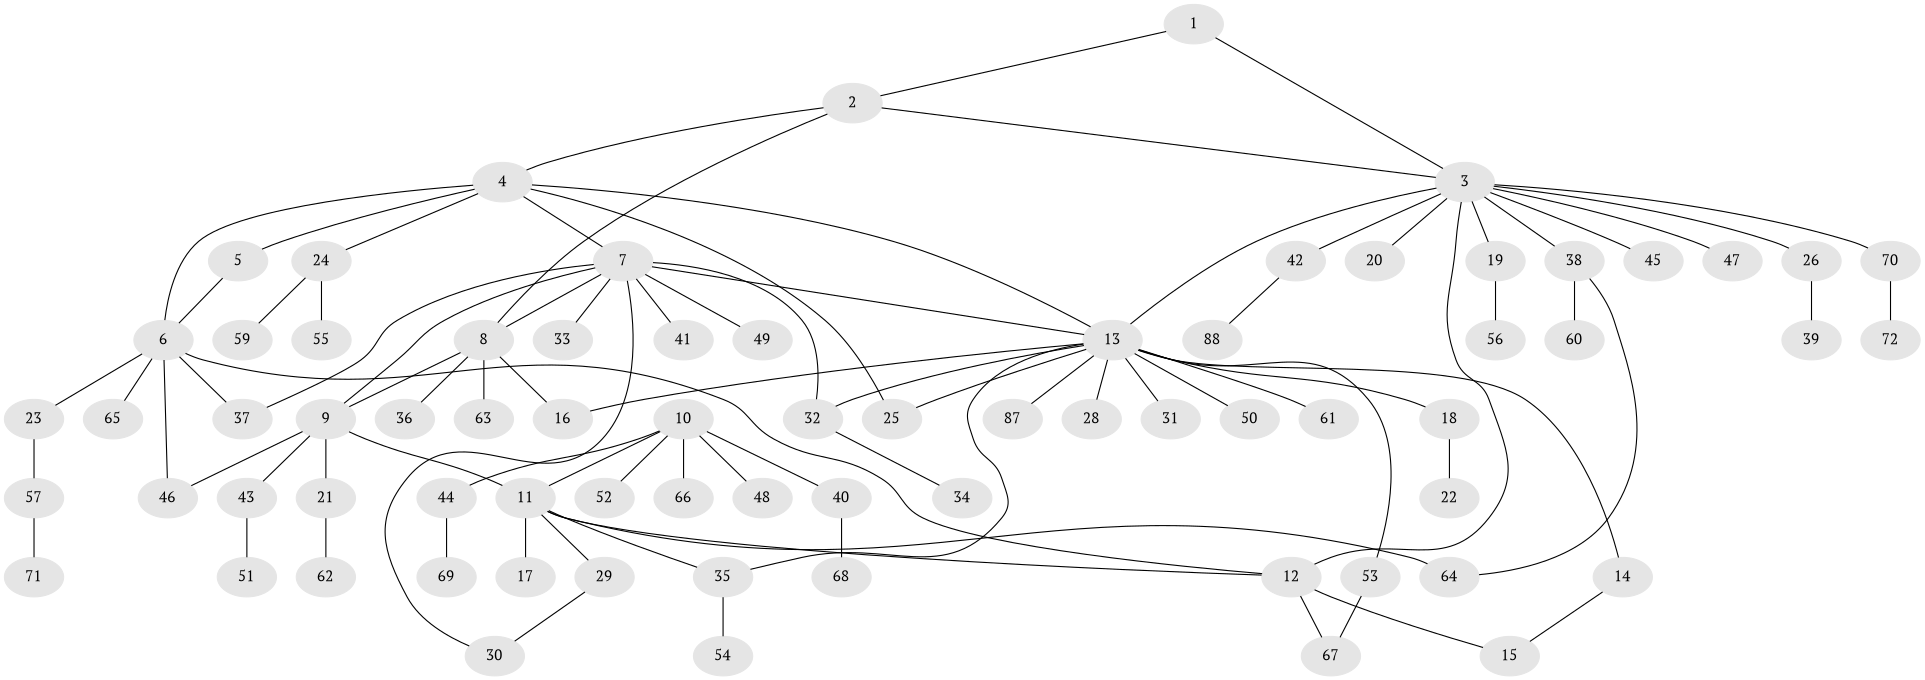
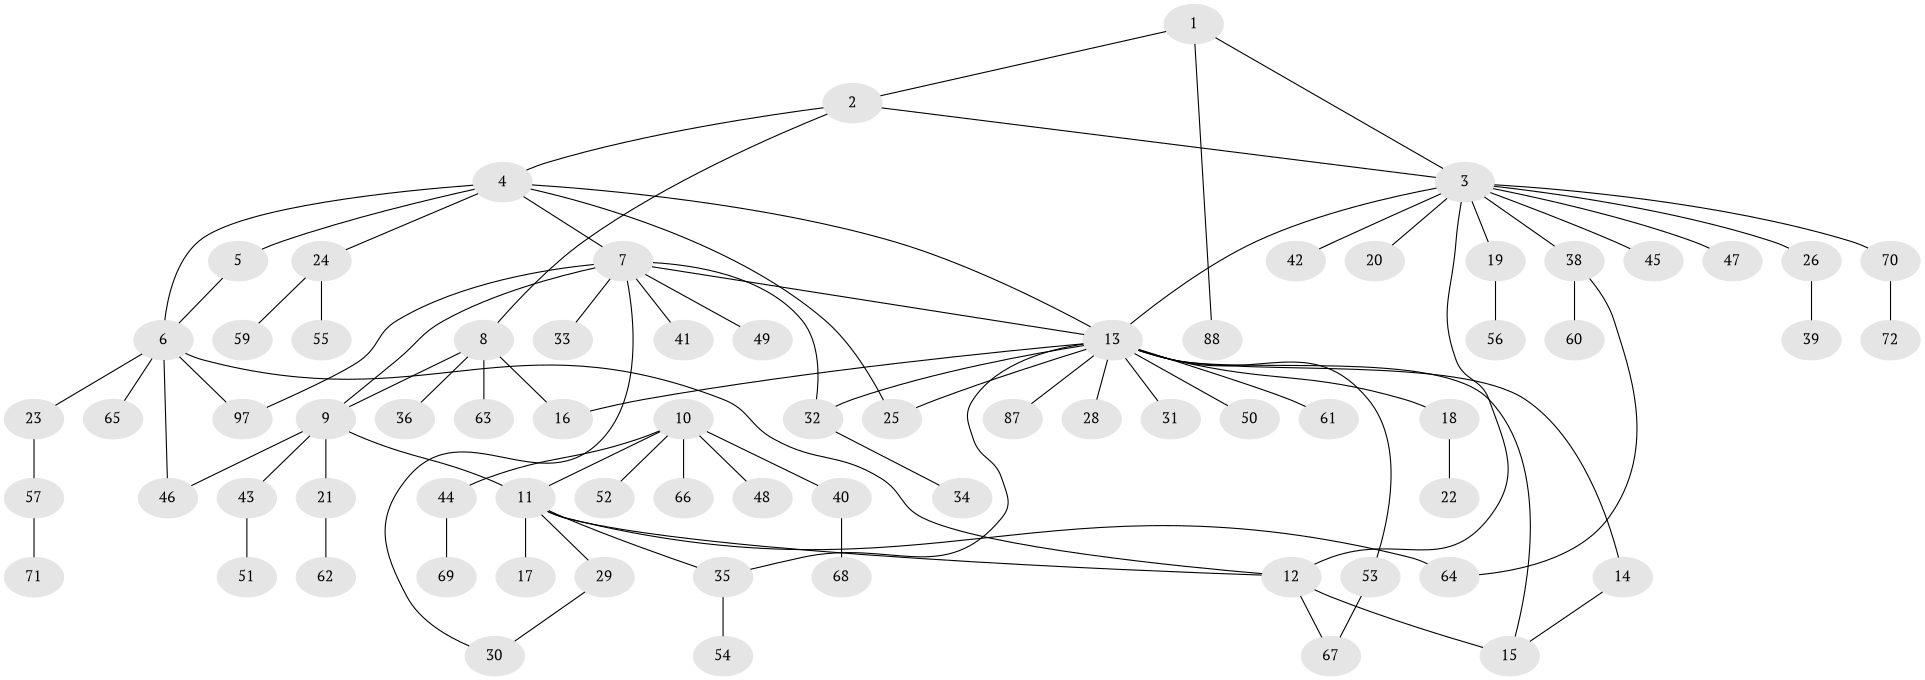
  graph {
    fontname="PT Serif"
    node [color=gray90 fontname="PT Serif" style=filled]
    edge [fontname="PT Serif"]
    1
    2
    3
    n4 [label=88]
    4
    8
    12
    13
    19
    20
    26
    38
    42
    45
    47
    70
    5
    6
    7
    24
    25
    9
    16
    36
    63
    15
    67
    32
    35
    14
    18
    n32 [label=87]
    28
    31
    50
    53
    61
    56
    39
    64
    60
    72
    23
-   37
+   37 [label=97]
    46
    65
    30
    33
    41
    49
    55
    59
    57
    11
    21
    43
    34
    17
    29
    62
    51
    10
    40
    44
    48
    52
    66
    68
    69
    54
    22
    71
    1 -- 2
    1 -- 3
-   42 -- n4
+   1 -- n4
    2 -- 3
    2 -- 4
    2 -- 8
    3 -- 12
    3 -- 13
    3 -- 19
    3 -- 20
    3 -- 26
    3 -- 38
    3 -- 42
    3 -- 45
    3 -- 47
    3 -- 70
    4 -- 13
    4 -- 5
    4 -- 6
    4 -- 7
    4 -- 24
    4 -- 25
    8 -- 9
    8 -- 16
    8 -- 36
    8 -- 63
    12 -- 15
    12 -- 67
    13 -- 25
    13 -- 16
+   13 -- 15
    13 -- 32
    13 -- 35
    13 -- 14
    13 -- 18
    13 -- n32
    13 -- 28
    13 -- 31
    13 -- 50
    13 -- 53
    13 -- 61
    19 -- 56
    26 -- 39
    38 -- 64
    38 -- 60
    70 -- 72
    5 -- 6
    6 -- 12
    6 -- 23
    6 -- 37
    6 -- 46
    6 -- 65
-   7 -- 8
    7 -- 13
    7 -- 9
    7 -- 32
    7 -- 37
    7 -- 30
    7 -- 33
    7 -- 41
    7 -- 49
    24 -- 55
    24 -- 59
    9 -- 46
    9 -- 11
    9 -- 21
    9 -- 43
    32 -- 34
    35 -- 54
    14 -- 15
    18 -- 22
    53 -- 67
    23 -- 57
    57 -- 71
    11 -- 12
    11 -- 35
    11 -- 64
    11 -- 17
    11 -- 29
    21 -- 62
    43 -- 51
    29 -- 30
    10 -- 11
    10 -- 40
    10 -- 44
    10 -- 48
    10 -- 52
    10 -- 66
    40 -- 68
    44 -- 69
  }
